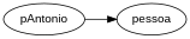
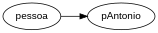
  digraph {
    rankdir=LR
    fontname="Liberation Sans"
    node [fontname="Liberation Sans"]
    pessoa
    pAntonio
-   pAntonio -> pessoa [fontname="Liberation Sans"]
+   pessoa -> pAntonio [fontname="Liberation Sans"]
  }
